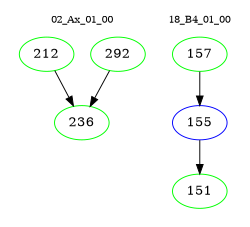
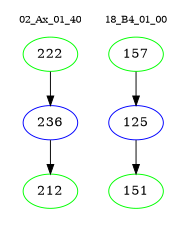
  digraph {
    node [color=green]
    edge [color=black]
-   n1 [label=292]
-   n2 [label=236]
+   n1 [label=222]
+   n2 [color=blue label=236]
    n3 [label=212]
    n4 [label=157]
-   n5 [color=blue label=155]
+   n5 [color=blue label=125]
    n6 [label=151]
    subgraph cluster_1 {
      color=white
      fontsize=10
-     label="02_Ax_01_00"
+     label="02_Ax_01_40"
      n1
      n2
      n3
    }
    subgraph cluster_2 {
      color=white
      fontsize=10
      label="18_B4_01_00"
      n4
      n5
      n6
    }
    n1 -> n2
-   n3 -> n2
+   n2 -> n3
    n4 -> n5
    n5 -> n6
  }
